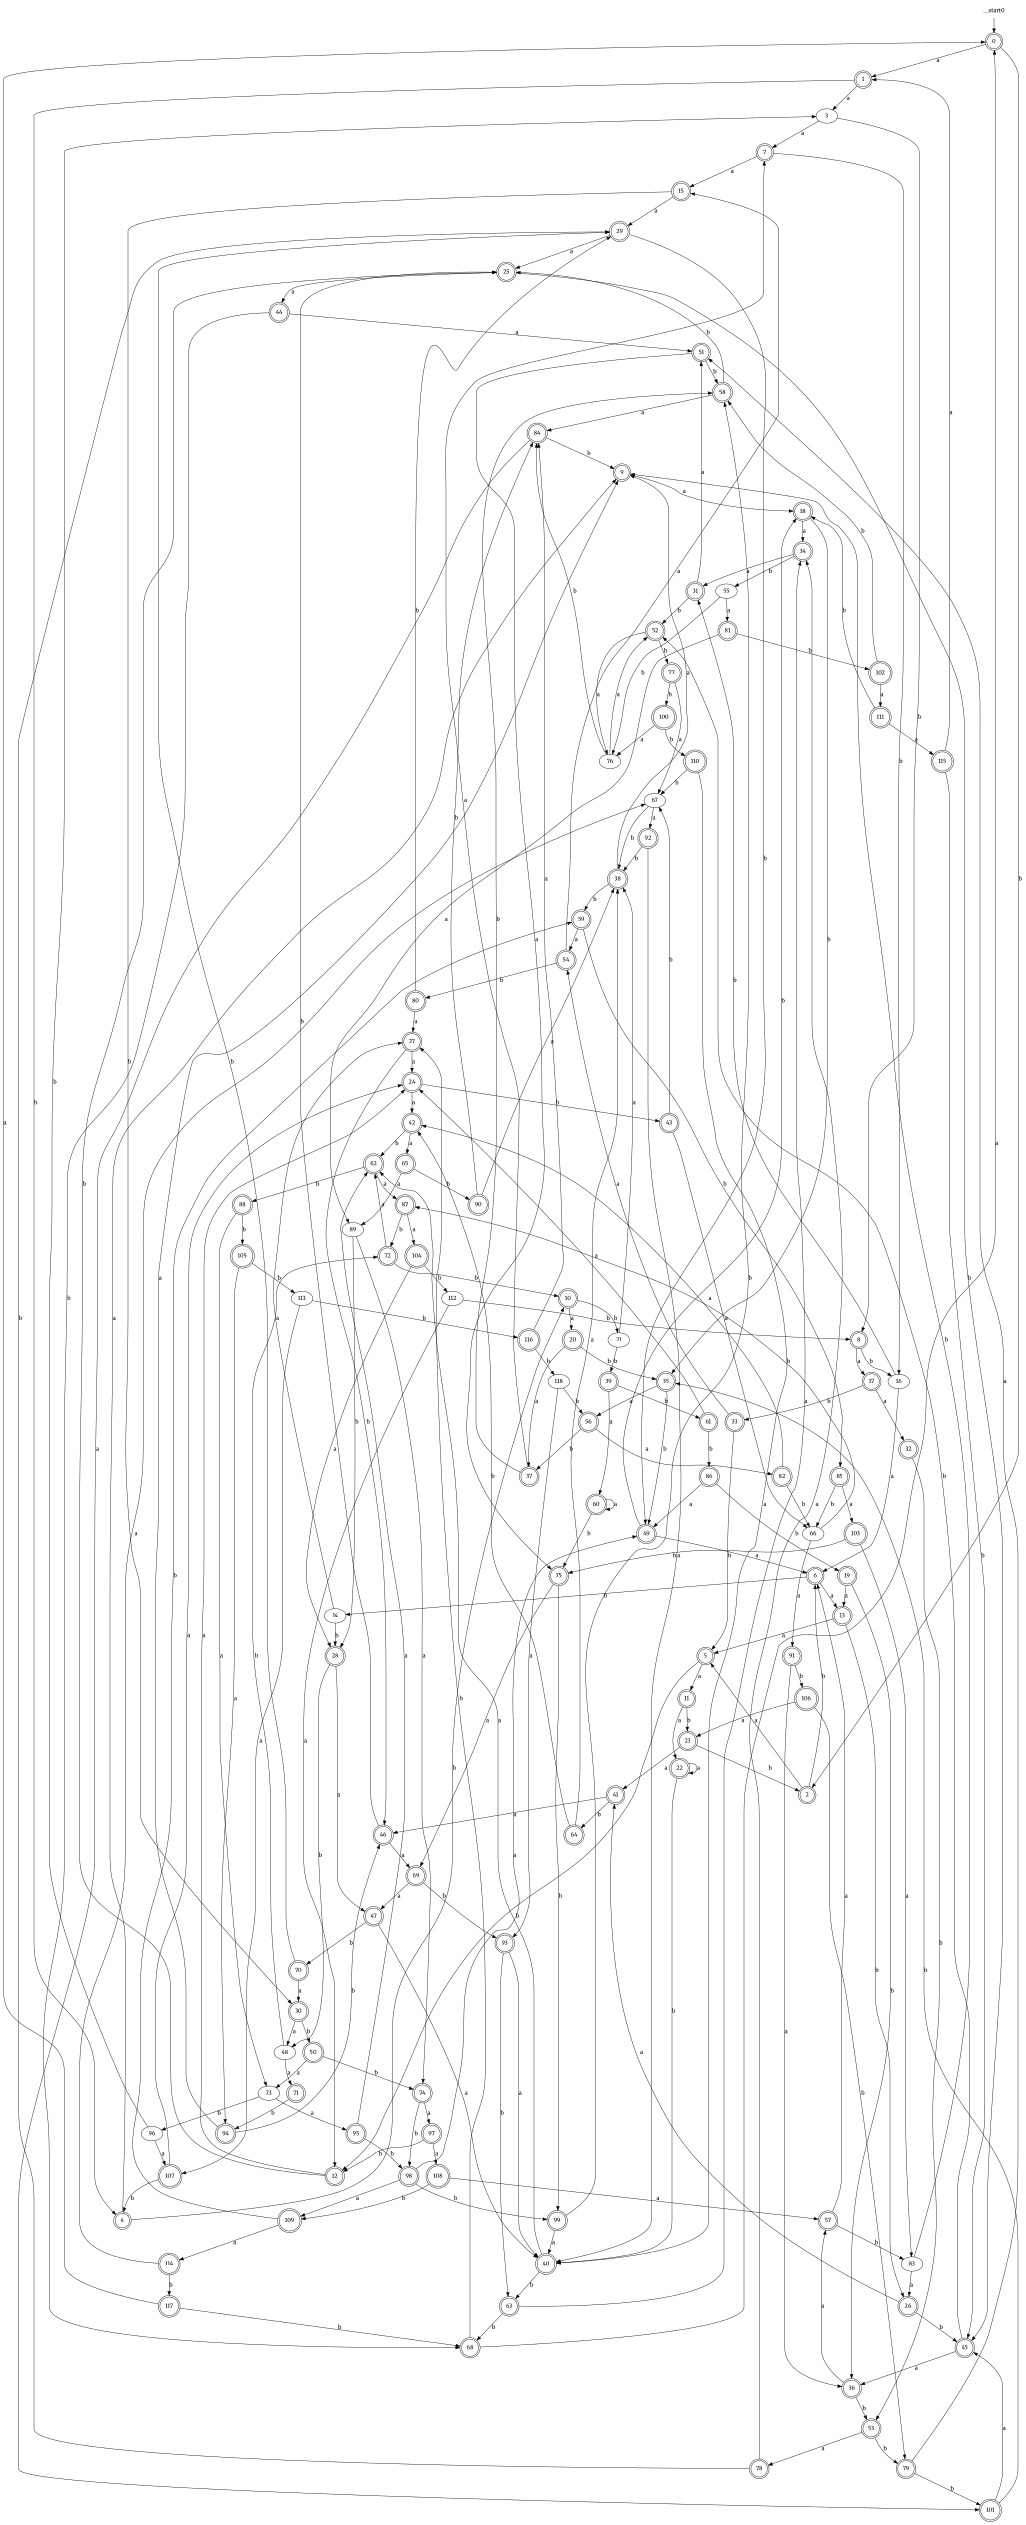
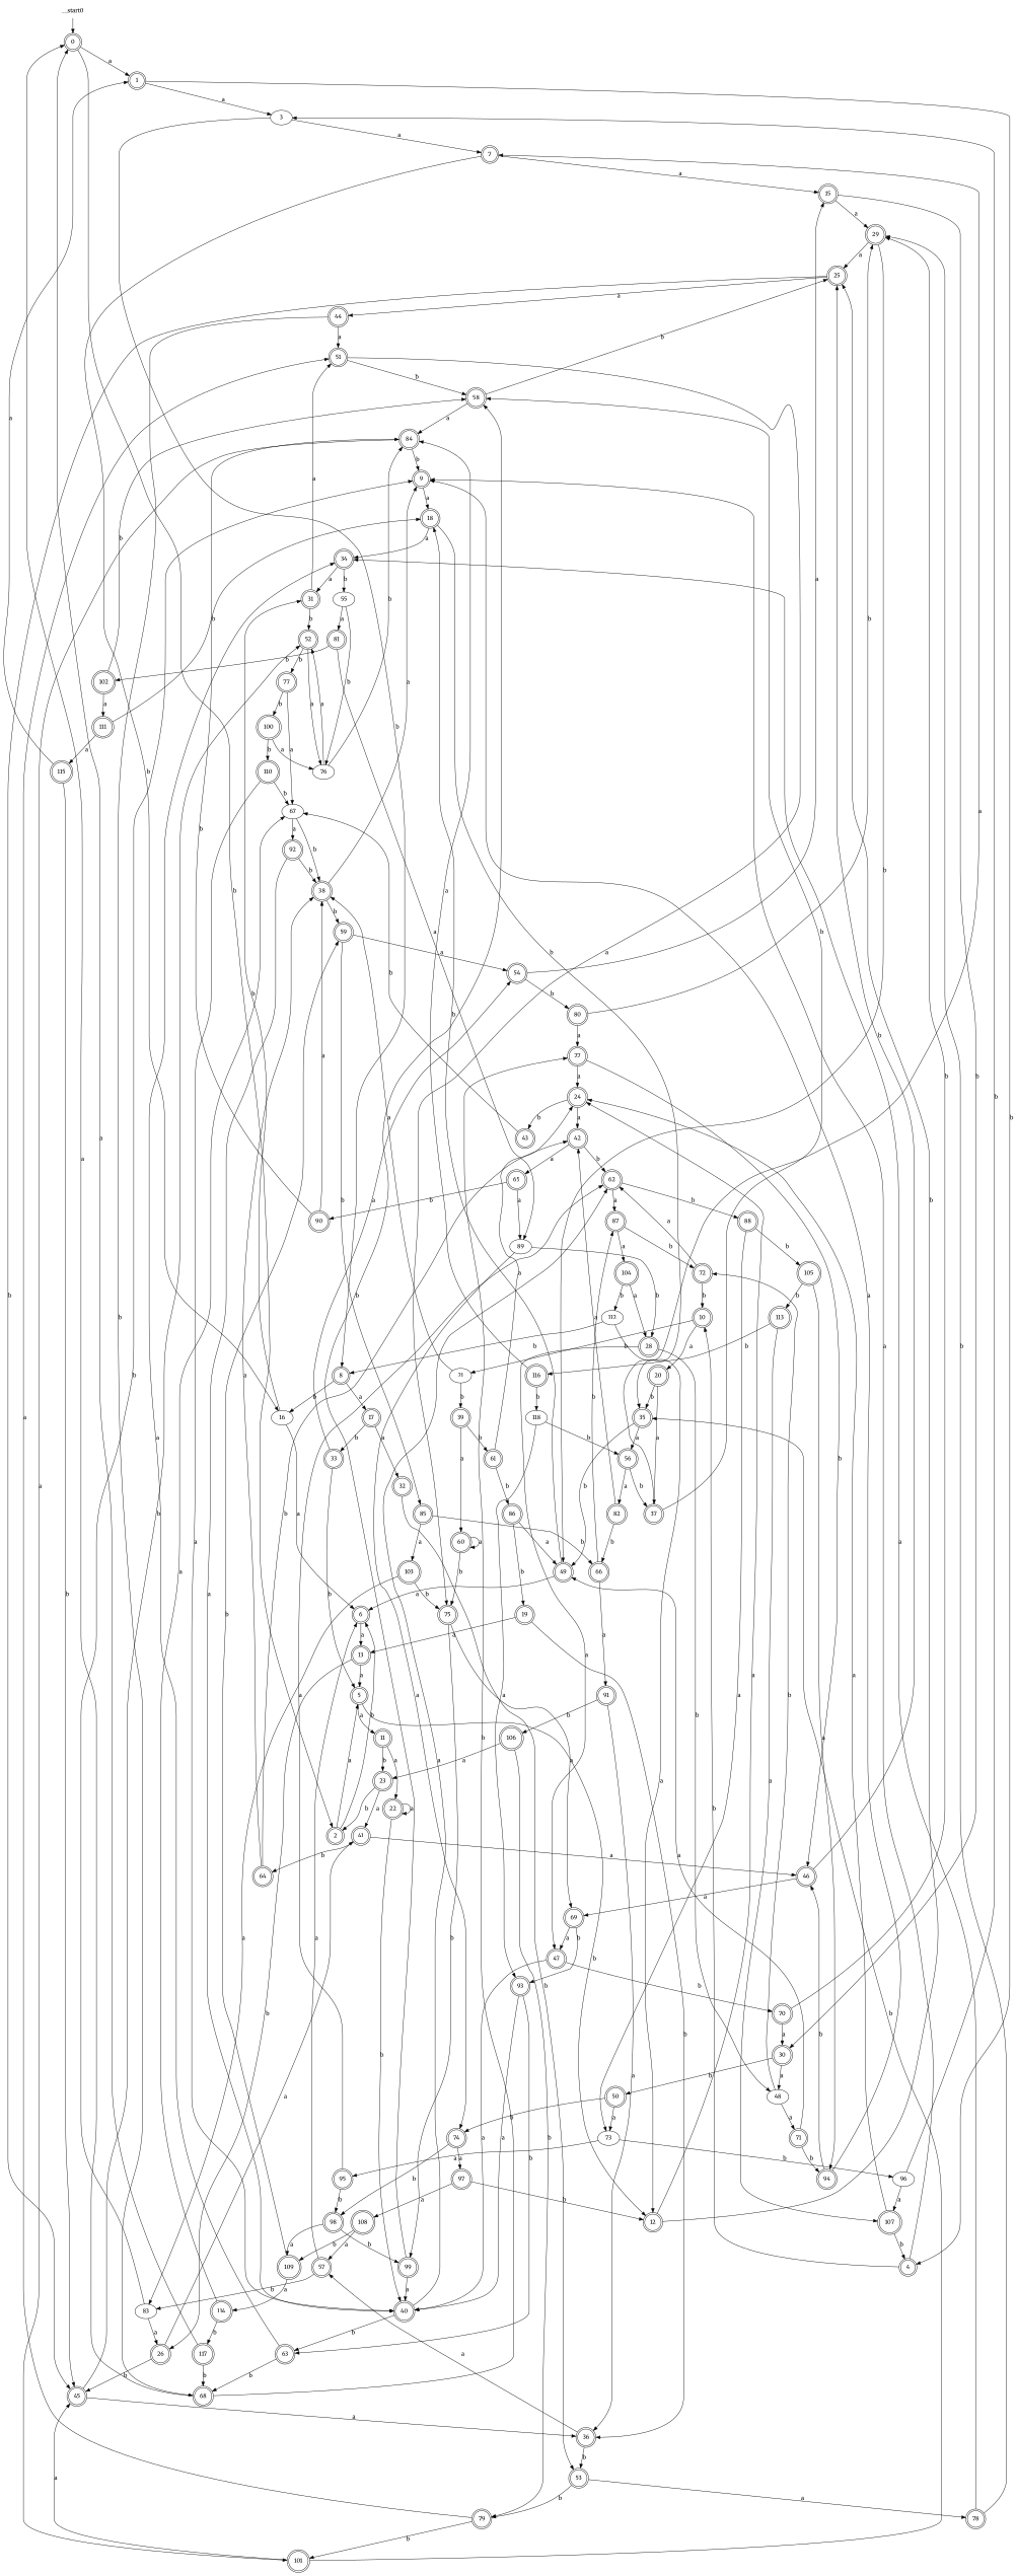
  digraph {
    fontname=Merriweather
    node [fontname=Merriweather shape=doublecircle]
    edge [fontname=Merriweather]
    __start0 [shape=none]
    0
    1
    2
    3 [shape=""]
    4
    5
    6
    7
    8
    9
    10
    11
    12
    13
-   14 [shape=""]
    15
    16 [shape=""]
    17
    18
    20
    21 [shape=""]
    22
    23
    24
    25
    26
    27
    28
    29
    30
    31
    32
    33
    34
    35
    19
    36
    37
    38
    39
    40
    41
    42
    43
    44
    45
    46
    47
    48 [shape=""]
    49
    50
    51
    52
    53
    54
    55 [shape=""]
    56
    57
    58
    59
    60
    61
    62
    63
    64
    65
-   66 [shape=ellipse]
+   66
    67 [shape=""]
    68
    69
    70
    71
    72
    73 [shape=""]
    74
    75
    76 [shape=""]
    77
    78
    79
    80
    81
    82
    83 [shape=""]
    84
    85
    86
    87
    88
    89 [shape=""]
    90
    91
    92
    93
    94
    95
    96 [shape=ellipse]
    97
    98
    99
    100
    101
    102
    103
    104
    105
    106
    107
    108
    109
    110
    111
    112 [shape=""]
-   113 [shape=ellipse]
+   113
    114
    115
    116
    117
    118 [shape=""]
    __start0 -> 0
    0 -> 1 [label=a]
    0 -> 2 [label=b]
    1 -> 3 [label=a]
    1 -> 4 [label=b]
    2 -> 5 [label=a]
    2 -> 6 [label=b]
    3 -> 7 [label=a]
    3 -> 8 [label=b]
    4 -> 9 [label=a]
    4 -> 10 [label=b]
    5 -> 11 [label=a]
    5 -> 12 [label=b]
    6 -> 13 [label=a]
-   6 -> 14 [label=b]
    7 -> 15 [label=a]
    7 -> 16 [label=b]
    8 -> 16 [label=b]
    8 -> 17 [label=a]
    9 -> 18 [label=a]
    10 -> 20 [label=a]
    10 -> 21 [label=b]
    11 -> 22 [label=a]
    11 -> 23 [label=b]
    12 -> 24 [label=a]
    12 -> 25 [label=b]
    13 -> 5 [label=a]
    13 -> 26 [label=b]
-   14 -> 27 [label=a]
-   14 -> 28 [label=b]
    15 -> 29 [label=a]
    15 -> 30 [label=b]
    16 -> 6 [label=a]
    16 -> 31 [label=b]
    17 -> 32 [label=a]
    17 -> 33 [label=b]
    18 -> 34 [label=a]
    18 -> 35 [label=b]
    20 -> 35 [label=b]
    20 -> 37 [label=a]
    21 -> 38 [label=a]
    21 -> 39 [label=b]
    22 -> 22 [label=a]
    22 -> 40 [label=b]
    23 -> 2 [label=b]
    23 -> 41 [label=a]
    24 -> 42 [label=a]
    24 -> 43 [label=b]
    25 -> 44 [label=a]
    25 -> 45 [label=b]
    26 -> 41 [label=a]
    26 -> 45 [label=b]
    27 -> 24 [label=a]
    27 -> 46 [label=b]
    28 -> 47 [label=a]
    28 -> 48 [label=b]
    29 -> 25 [label=a]
    29 -> 49 [label=b]
    30 -> 48 [label=a]
    30 -> 50 [label=b]
    31 -> 51 [label=a]
    31 -> 52 [label=b]
    32 -> 53 [label=b]
    33 -> 5 [label=b]
    33 -> 54 [label=a]
    34 -> 31 [label=a]
    34 -> 55 [label=b]
    35 -> 49 [label=b]
    35 -> 56 [label=a]
    19 -> 13 [label=a]
    19 -> 36 [label=b]
    36 -> 53 [label=b]
    36 -> 57 [label=a]
    37 -> 7 [label=a]
    37 -> 58 [label=b]
    38 -> 9 [label=a]
    38 -> 59 [label=b]
    39 -> 60 [label=a]
    39 -> 61 [label=b]
    40 -> 62 [label=a]
    40 -> 63 [label=b]
    41 -> 46 [label=a]
    41 -> 64 [label=b]
    42 -> 62 [label=b]
    42 -> 65 [label=a]
-   43 -> 66 [label=a]
    43 -> 67 [label=b]
    44 -> 51 [label=a]
    44 -> 68 [label=b]
    45 -> 36 [label=a]
    45 -> 52 [label=b]
    46 -> 25 [label=b]
    46 -> 69 [label=a]
    47 -> 40 [label=a]
    47 -> 70 [label=b]
    48 -> 71 [label=a]
    48 -> 72 [label=b]
    49 -> 6 [label=a]
    49 -> 18 [label=b]
    50 -> 73 [label=a]
    50 -> 74 [label=b]
    51 -> 58 [label=b]
    51 -> 75 [label=a]
    52 -> 76 [label=a]
    52 -> 77 [label=b]
    53 -> 78 [label=a]
    53 -> 79 [label=b]
    54 -> 15 [label=a]
    54 -> 80 [label=b]
    55 -> 76 [label=b]
    55 -> 81 [label=a]
    56 -> 37 [label=b]
    56 -> 82 [label=a]
    57 -> 6 [label=a]
    57 -> 83 [label=b]
    58 -> 25 [label=b]
    58 -> 84 [label=a]
    59 -> 54 [label=a]
    59 -> 85 [label=b]
    60 -> 60 [label=a]
    60 -> 75 [label=b]
    61 -> 24 [label=a]
    61 -> 86 [label=b]
    62 -> 87 [label=a]
    62 -> 88 [label=b]
    63 -> 34 [label=a]
    63 -> 68 [label=b]
    64 -> 38 [label=a]
    64 -> 42 [label=b]
    65 -> 89 [label=a]
    65 -> 90 [label=b]
    66 -> 87 [label=b]
    66 -> 91 [label=a]
    67 -> 38 [label=b]
    67 -> 92 [label=a]
    68 -> 0 [label=a]
    68 -> 27 [label=b]
    69 -> 47 [label=a]
    69 -> 93 [label=b]
    70 -> 29 [label=b]
    70 -> 30 [label=a]
-   98 -> 49 [label=a]
+   71 -> 49 [label=a]
    71 -> 94 [label=b]
    72 -> 10 [label=b]
    72 -> 62 [label=a]
    73 -> 95 [label=a]
    73 -> 96 [label=b]
    74 -> 97 [label=a]
    74 -> 98 [label=b]
    75 -> 69 [label=a]
    75 -> 99 [label=b]
    76 -> 52 [label=a]
    76 -> 84 [label=b]
    77 -> 67 [label=a]
    77 -> 100 [label=b]
    78 -> 29 [label=b]
    78 -> 34 [label=a]
    79 -> 51 [label=a]
    79 -> 101 [label=b]
    80 -> 27 [label=a]
    80 -> 29 [label=b]
    81 -> 89 [label=a]
    81 -> 102 [label=b]
    82 -> 42 [label=a]
    82 -> 66 [label=b]
    83 -> 9 [label=b]
    83 -> 26 [label=a]
    84 -> 9 [label=b]
    84 -> 101 [label=a]
    85 -> 66 [label=b]
    85 -> 103 [label=a]
    86 -> 19 [label=b]
    86 -> 49 [label=a]
    87 -> 72 [label=b]
    87 -> 104 [label=a]
    88 -> 73 [label=a]
    88 -> 105 [label=b]
    89 -> 28 [label=b]
    89 -> 74 [label=a]
    90 -> 38 [label=a]
    90 -> 84 [label=b]
    91 -> 36 [label=a]
    91 -> 106 [label=b]
    92 -> 38 [label=b]
    92 -> 40 [label=a]
    93 -> 40 [label=a]
    93 -> 63 [label=b]
    94 -> 9 [label=a]
    94 -> 46 [label=b]
    95 -> 62 [label=a]
    95 -> 98 [label=b]
    96 -> 3 [label=b]
    96 -> 107 [label=a]
    97 -> 12 [label=b]
    97 -> 108 [label=a]
    98 -> 99 [label=b]
    98 -> 109 [label=a]
    99 -> 40 [label=a]
    99 -> 58 [label=b]
    100 -> 76 [label=a]
    100 -> 110 [label=b]
    101 -> 35 [label=b]
    101 -> 45 [label=a]
    102 -> 58 [label=b]
    102 -> 111 [label=a]
    103 -> 75 [label=b]
    103 -> 83 [label=a]
    104 -> 28 [label=a]
    104 -> 112 [label=b]
    105 -> 94 [label=a]
    105 -> 113 [label=b]
    106 -> 23 [label=a]
    106 -> 79 [label=b]
    107 -> 4 [label=b]
    107 -> 24 [label=a]
    108 -> 57 [label=a]
    108 -> 109 [label=b]
    109 -> 59 [label=b]
    109 -> 114 [label=a]
    110 -> 40 [label=a]
    110 -> 67 [label=b]
    111 -> 18 [label=b]
    111 -> 115 [label=a]
    112 -> 8 [label=b]
    112 -> 12 [label=a]
    113 -> 107 [label=a]
    113 -> 116 [label=b]
    114 -> 67 [label=a]
    114 -> 117 [label=b]
    115 -> 1 [label=a]
    115 -> 45 [label=b]
    116 -> 84 [label=a]
    116 -> 118 [label=b]
    117 -> 0 [label=a]
    117 -> 68 [label=b]
    118 -> 56 [label=b]
    118 -> 93 [label=a]
  }
